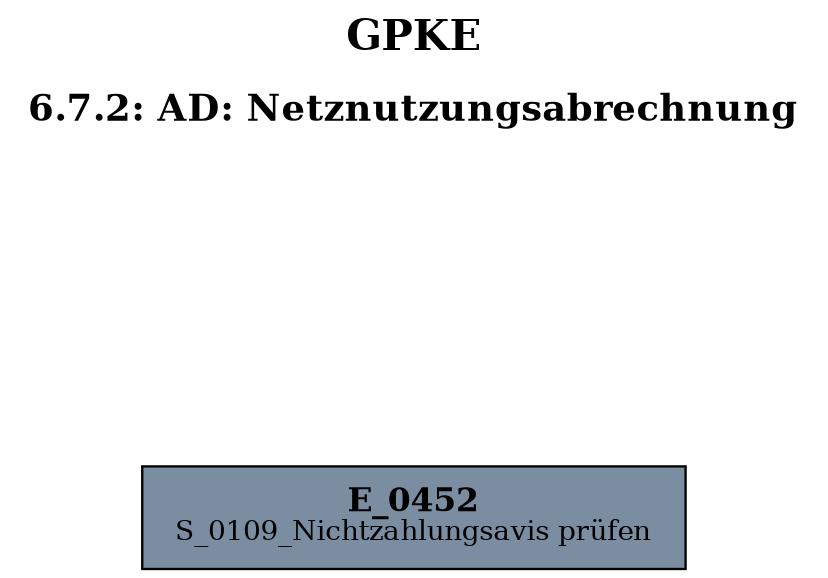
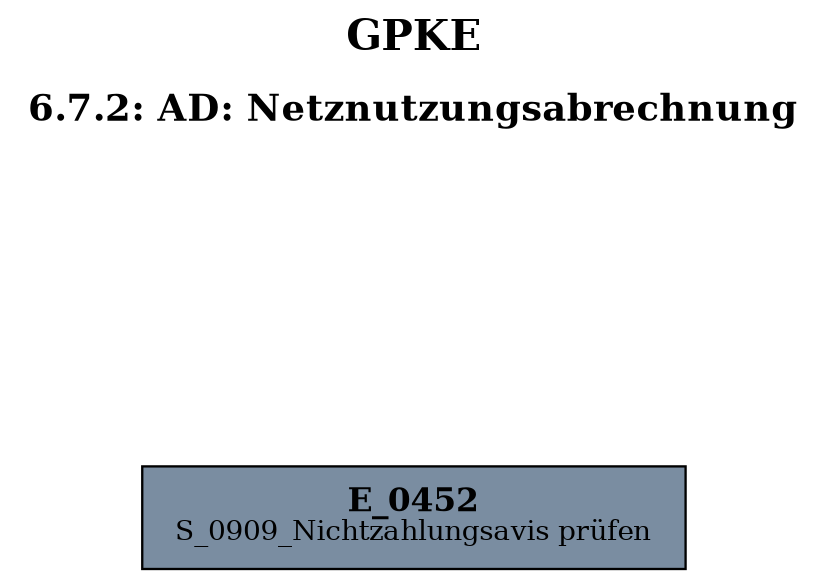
  digraph {
    concentrate=true
    label=<<B><FONT POINT-SIZE="18">GPKE</FONT></B><BR/><BR/><B><FONT POINT-SIZE="16">6.7.2: AD: Netznutzungsabrechnung</FONT></B><BR/><BR/><BR/><BR/>>
    labelloc=t
    pack=true
    packmode=array
    rankdir=TB
-   n1 [fillcolor="#7a8da1" label=<<B>E_0452</B><BR align="center"/><FONT point-size="12">S_0109_Nichtzahlungsavis prüfen</FONT><BR align="center"/>> margin="0.2,0.12" shape=box style=filled]
+   n1 [fillcolor="#7a8da1" label=<<B>E_0452</B><BR align="center"/><FONT point-size="12">S_0909_Nichtzahlungsavis prüfen</FONT><BR align="center"/>> margin="0.2,0.12" shape=box style=filled]
  }
